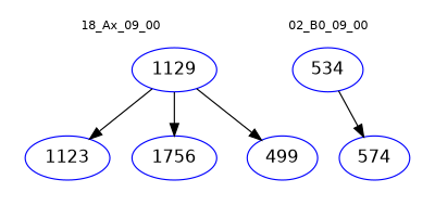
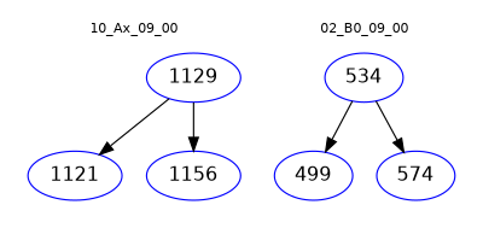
  digraph {
    fontname="DejaVu Sans"
    node [color=blue fontname="DejaVu Sans"]
    edge [color=black fontname="DejaVu Sans"]
    n1 [label=1129]
-   n2 [label=1123]
-   n3 [label=1756]
+   n2 [label=1121]
+   n3 [label=1156]
    n4 [label=534]
    n5 [label=499]
    n6 [label=574]
    subgraph cluster_1 {
      color=white
      fontsize=10
-     label="18_Ax_09_00"
+     label="10_Ax_09_00"
      n1
      n2
      n3
    }
    subgraph cluster_2 {
      color=white
      fontsize=10
      label="02_B0_09_00"
      n4
      n5
      n6
    }
    n1 -> n2
    n1 -> n3
-   n1 -> n5
+   n4 -> n5
    n4 -> n6
  }
